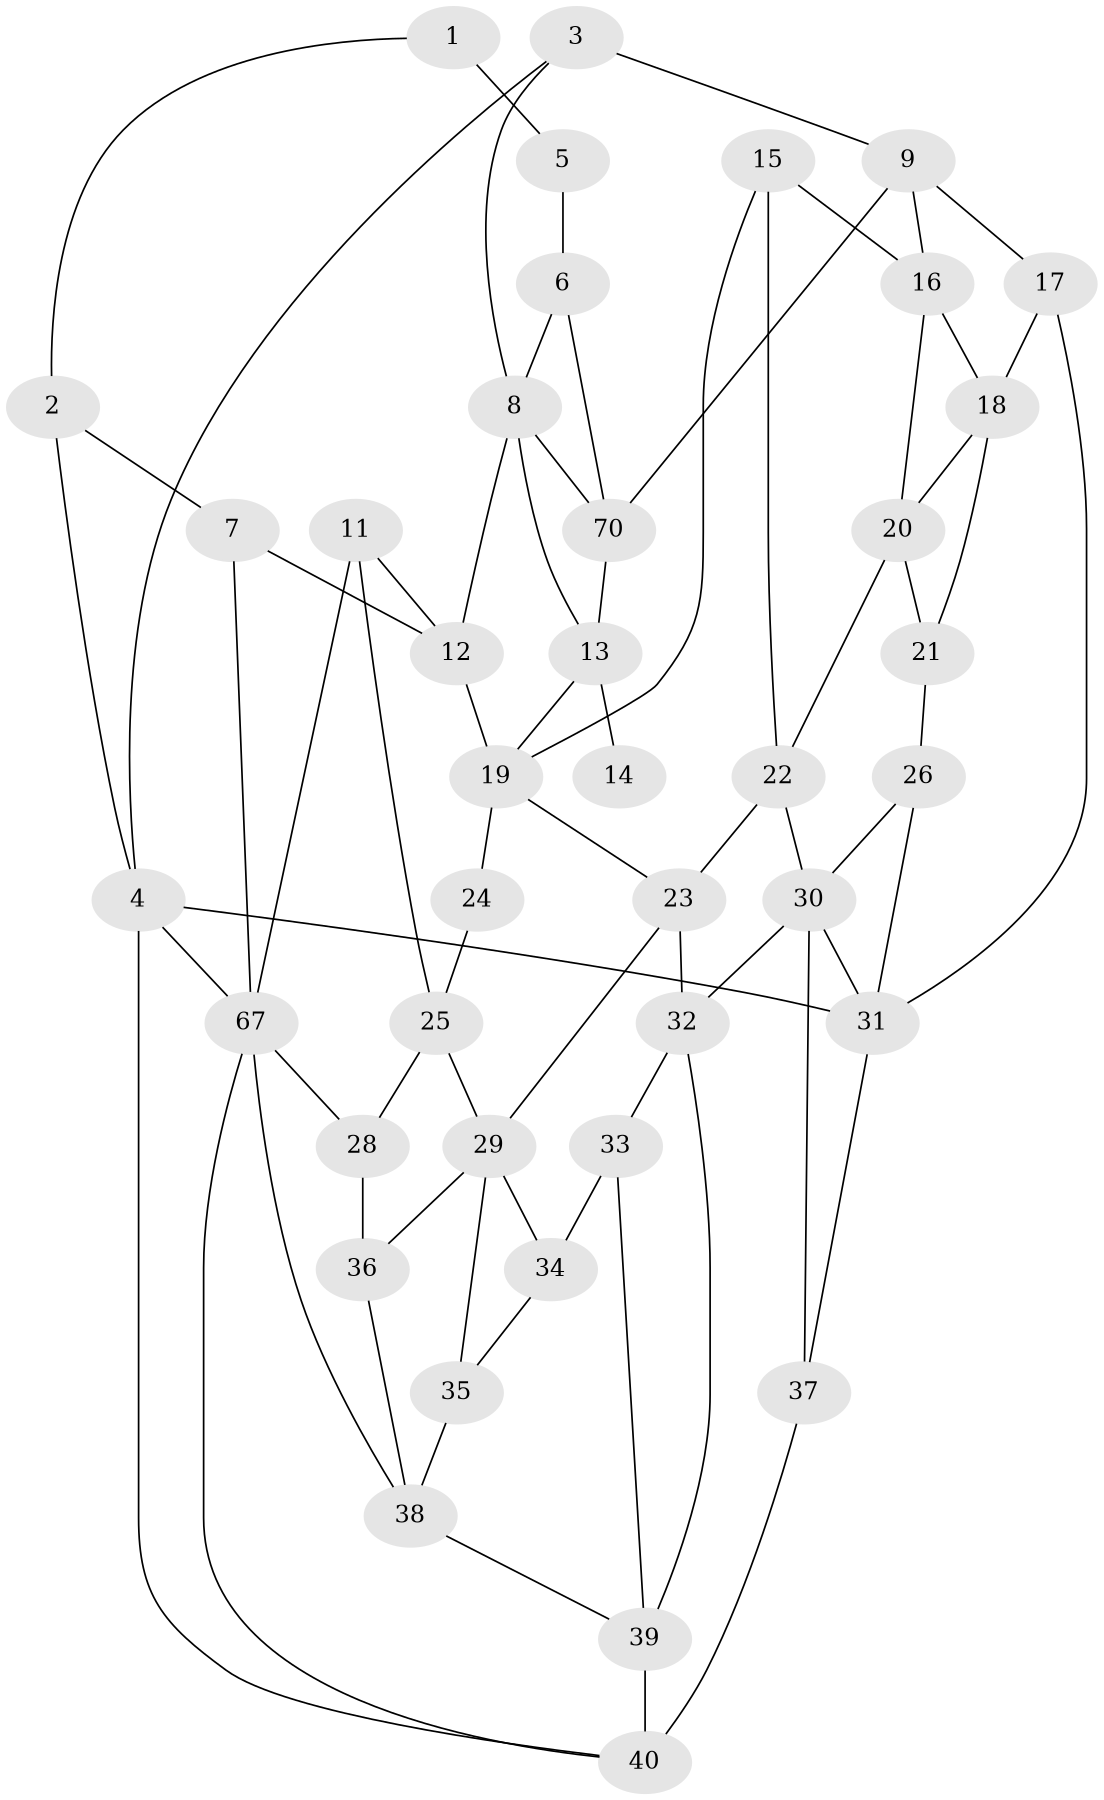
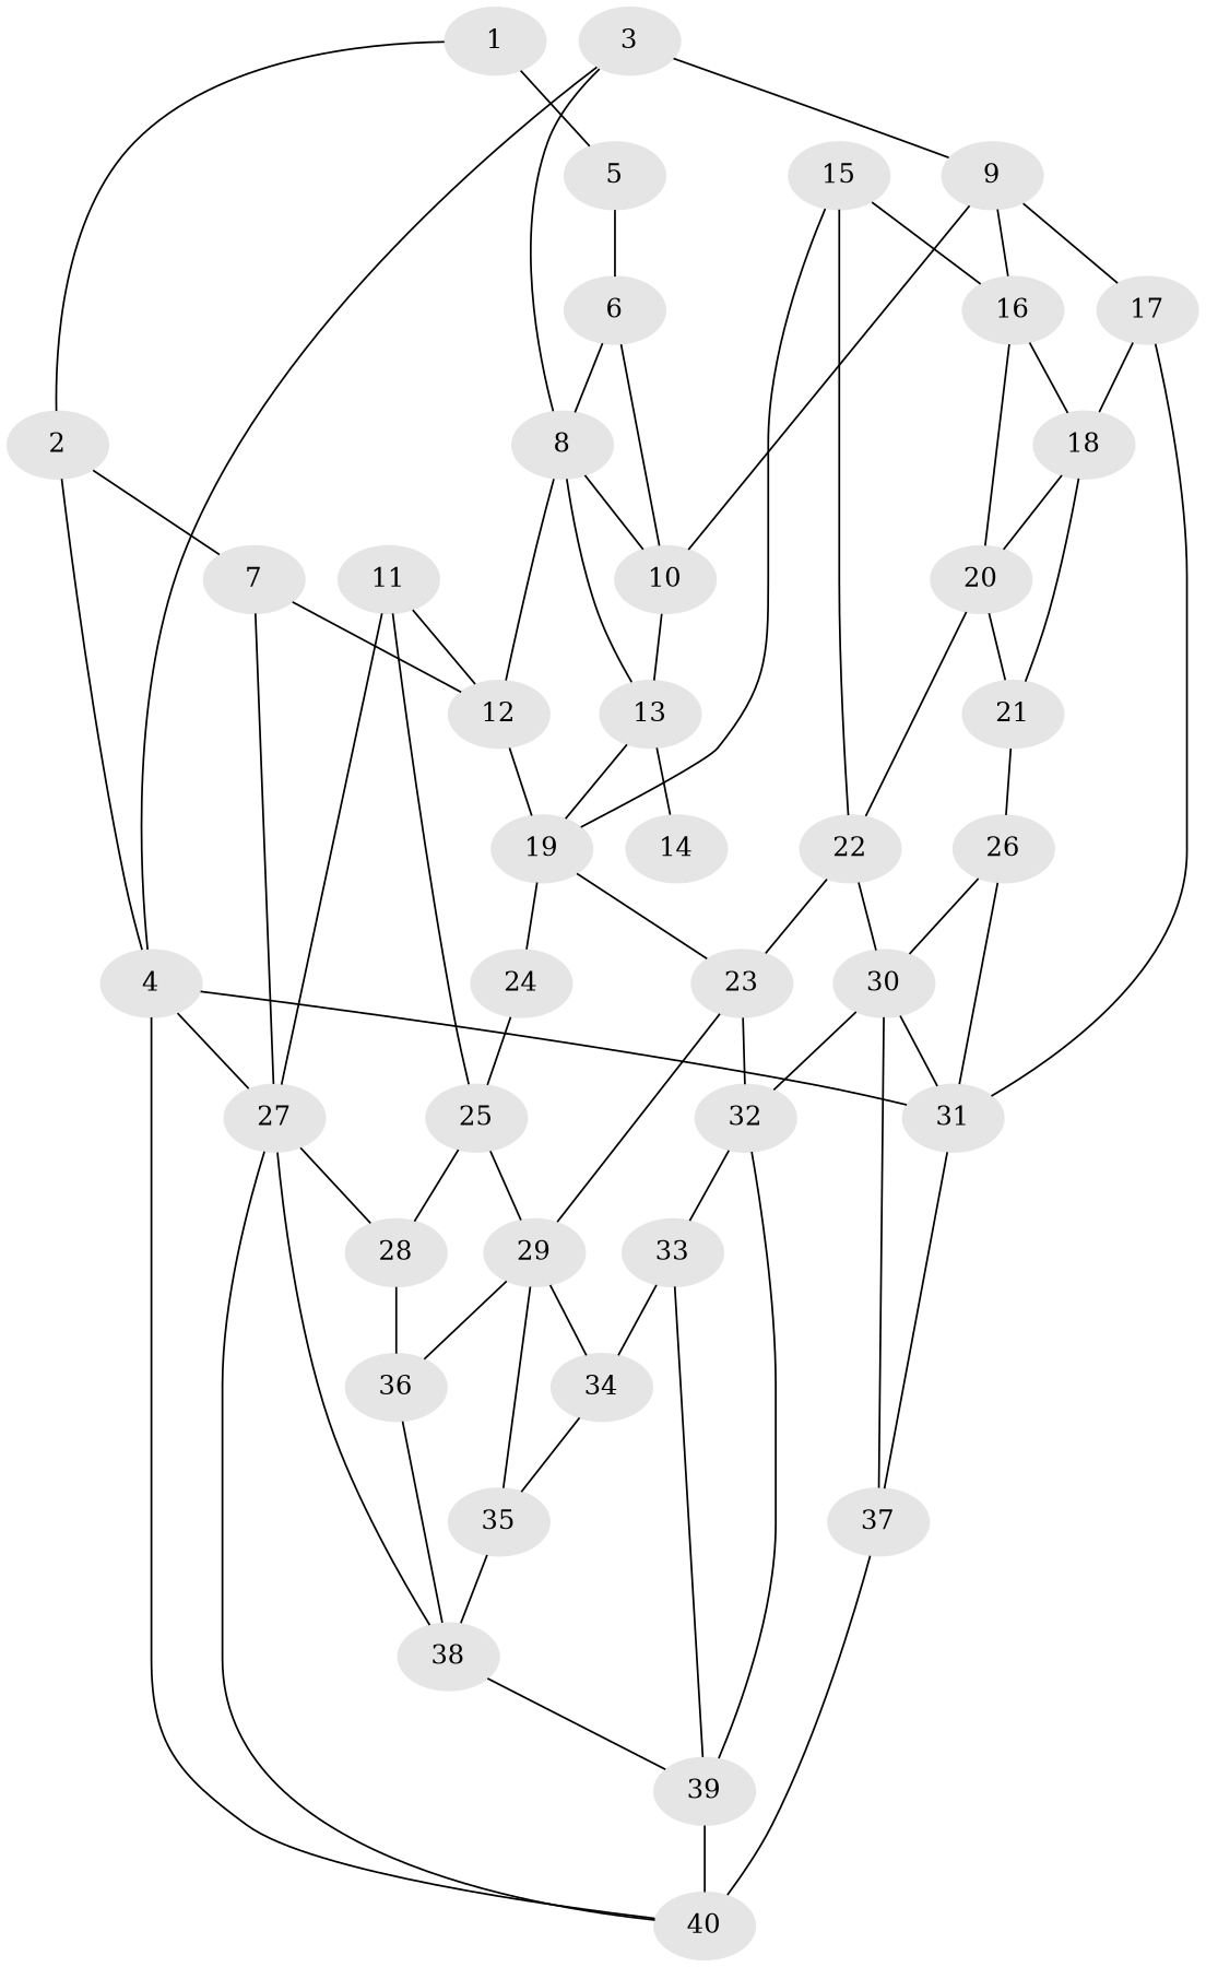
  graph {
    node [color=gray90 style=filled]
    edge [weight=1.0]
    1
    2
    5
    4
    7
    6
-   27 [label=67]
+   27
    31
    40
    12
    3
    9
    8
-   10 [label=70]
+   10
    16
    17
    28
    38
    37
    13
    19
    14
    18
    20
    11
    25
    29
    24
    23
    15
    22
    30
    21
    26
    32
    36
    34
    35
    33
    39
    1 -- 2
    1 -- 5 [weight=2.0]
    2 -- 4
    2 -- 7
    5 -- 6
    4 -- 27
    4 -- 31
    4 -- 40
    7 -- 27
    7 -- 12
    6 -- 8
    6 -- 10
    27 -- 40
    27 -- 28
    27 -- 38
    31 -- 37
    12 -- 19
    3 -- 4
    3 -- 9
    3 -- 8
    9 -- 10
    9 -- 16
    9 -- 17
    8 -- 12
    8 -- 10
    8 -- 13
    10 -- 13
    16 -- 18
    16 -- 20
    17 -- 31
    17 -- 18
    28 -- 36 [weight=2.0]
    38 -- 39
    37 -- 40 [weight=2.0]
    13 -- 19
    13 -- 14
    19 -- 24
    19 -- 23
    18 -- 20
    18 -- 21
    20 -- 22
    20 -- 21
    11 -- 27
    11 -- 12
    11 -- 25
    25 -- 28
    25 -- 29
    29 -- 36
    29 -- 34 [weight=2.0]
    29 -- 35
    24 -- 25
    23 -- 29
    23 -- 32
    15 -- 16
    15 -- 19
    15 -- 22
    22 -- 23
    22 -- 30
    30 -- 31 [weight=2.0]
    30 -- 37
    30 -- 32
    21 -- 26 [weight=2.0]
    26 -- 31
    26 -- 30
    32 -- 33
    32 -- 39
    36 -- 38
    34 -- 35
    35 -- 38
    33 -- 34
    33 -- 39
    39 -- 40
  }
